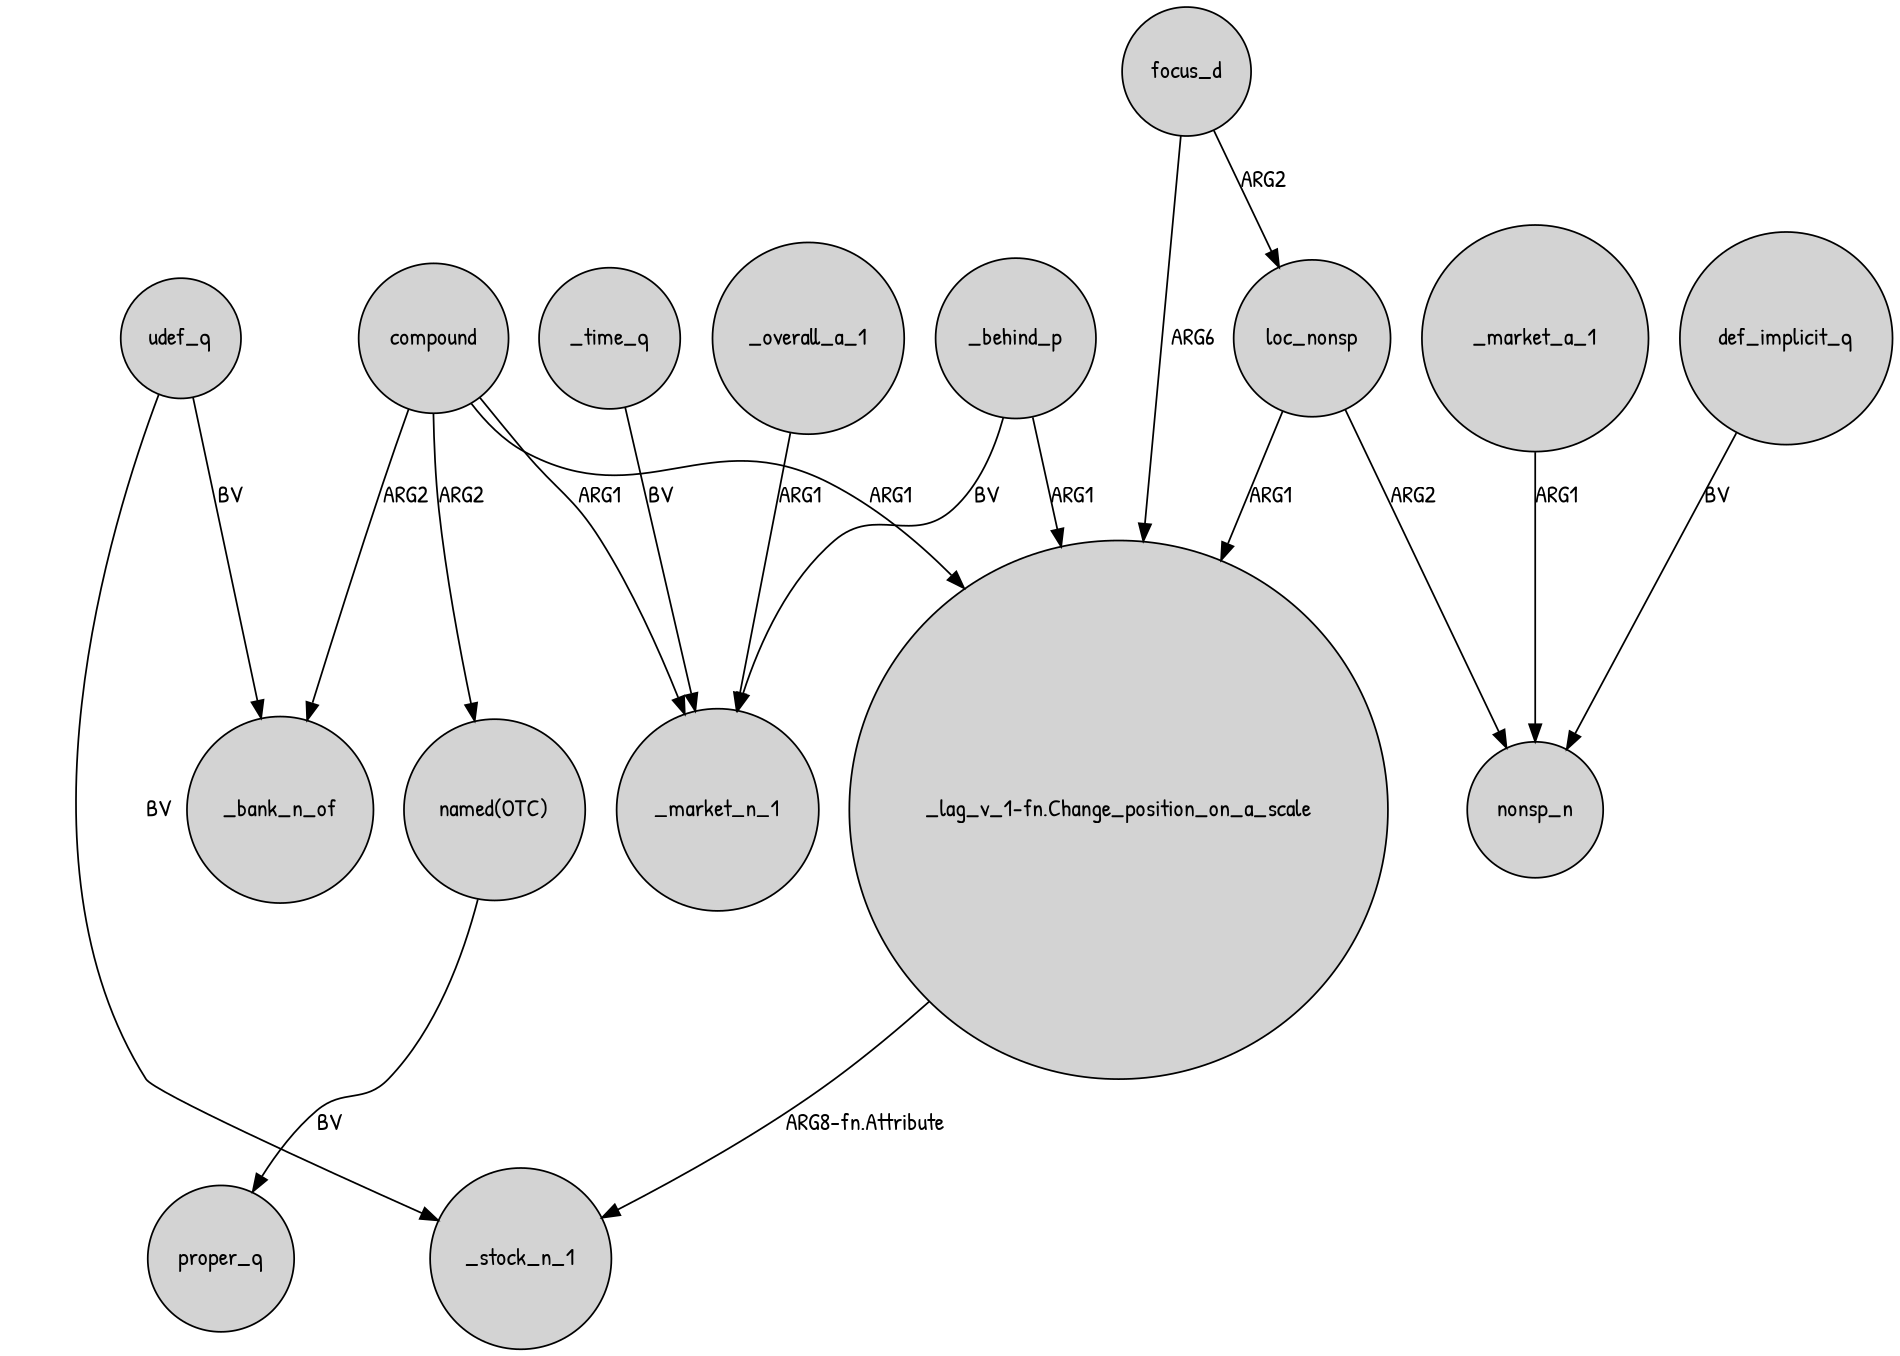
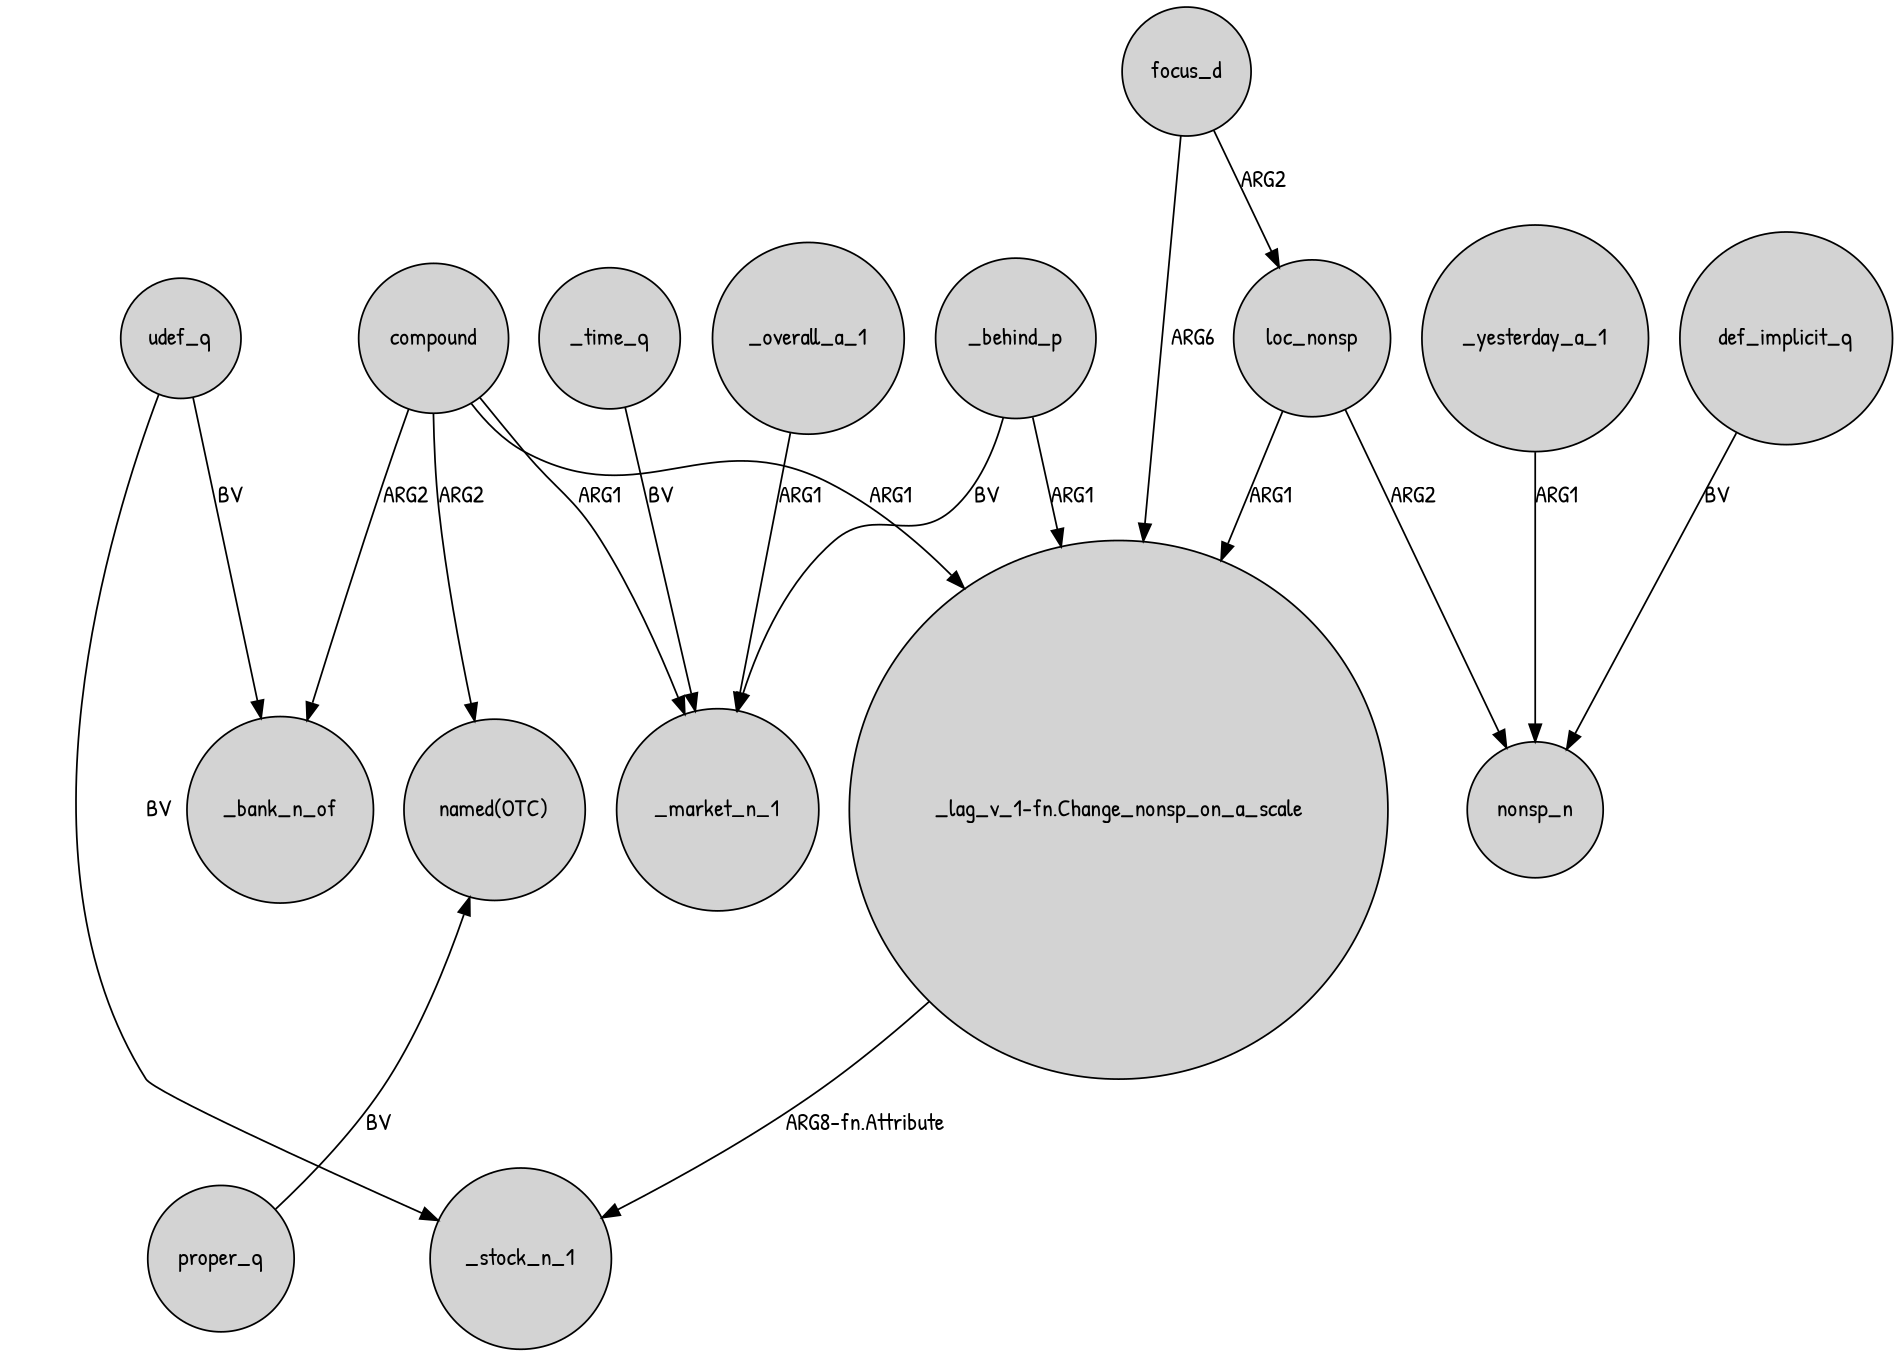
  digraph {
    fontname="Patrick Hand"
    node [fontname="Patrick Hand" shape=circle style=filled]
    edge [fontname="Patrick Hand"]
    udef_q
    _bank_n_of
    _stock_n_1
    proper_q
    "named(OTC)"
    n6 [label=nonsp_n]
-   _yesterday_a_1 [label=_market_a_1]
+   _yesterday_a_1
    _behind_p
    _market_n_1
-   "_lag_v_1-fn.Change_position_on_a_scale"
+   "_lag_v_1-fn.Change_position_on_a_scale" [label="_lag_v_1-fn.Change_nonsp_on_a_scale"]
    focus_d
    loc_nonsp
    _overall_a_1
    compound
    n15 [label=_time_q]
    def_implicit_q
    udef_q -> _bank_n_of [label=BV]
    udef_q -> _stock_n_1 [label=BV]
-   "named(OTC)" -> proper_q [label=BV]
+   proper_q -> "named(OTC)" [label=BV]
    _yesterday_a_1 -> n6 [label=ARG1]
    _behind_p -> _market_n_1 [label=BV]
    _behind_p -> "_lag_v_1-fn.Change_position_on_a_scale" [label=ARG1]
    "_lag_v_1-fn.Change_position_on_a_scale" -> _stock_n_1 [label="ARG8-fn.Attribute"]
    focus_d -> "_lag_v_1-fn.Change_position_on_a_scale" [label=ARG6]
    focus_d -> loc_nonsp [label=ARG2]
    loc_nonsp -> n6 [label=ARG2]
    loc_nonsp -> "_lag_v_1-fn.Change_position_on_a_scale" [label=ARG1]
    _overall_a_1 -> _market_n_1 [label=ARG1]
    compound -> _bank_n_of [label=ARG2]
    compound -> "named(OTC)" [label=ARG2]
    compound -> _market_n_1 [label=ARG1]
    compound -> "_lag_v_1-fn.Change_position_on_a_scale" [label=ARG1]
    n15 -> _market_n_1 [label=BV]
    def_implicit_q -> n6 [label=BV]
  }
